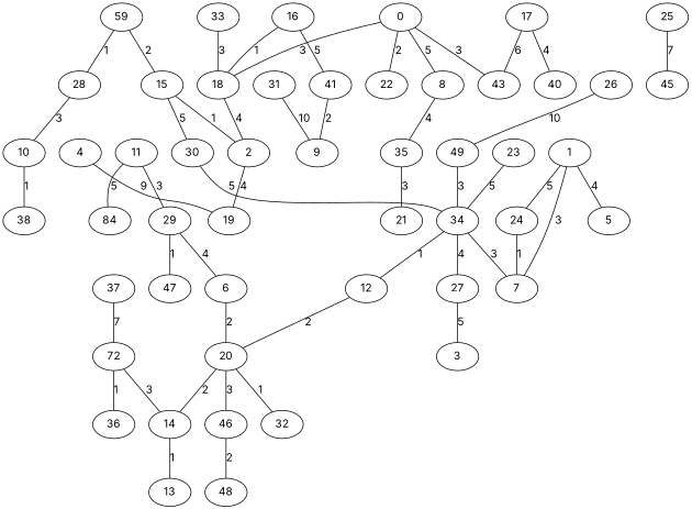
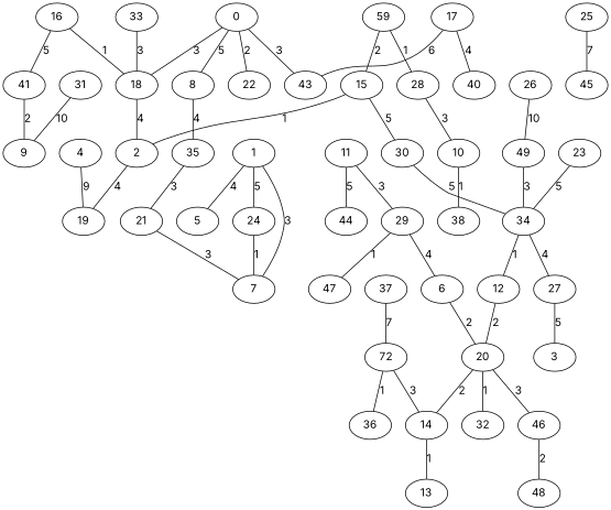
  graph {
    fontname=Inter
    node [fontname=Inter]
    edge [fontname=Inter]
    n1 [label=59]
    n2 [label=28]
    n3 [label=15]
    n4 [label=10]
    n5 [label=2]
    n6 [label=30]
    n7 [label=38]
    n8 [label=14]
    n9 [label=13]
    n10 [label=19]
    n11 [label=34]
    n12 [label=29]
    n13 [label=47]
    n14 [label=6]
    n15 [label=20]
    n16 [label=12]
    n17 [label=7]
    n18 [label=27]
    n19 [label=3]
    n20 [label=32]
    n21 [label=46]
    n22 [label=16]
    n23 [label=18]
    n24 [label=41]
    n25 [label=9]
    n26 [label=72]
    n27 [label=36]
    n28 [label=48]
    n29 [label=24]
    n30 [label=0]
    n31 [label=22]
    n32 [label=43]
    n33 [label=8]
    n34 [label=35]
    n35 [label=21]
    n36 [label=1]
    n37 [label=5]
    n38 [label=25]
    n39 [label=45]
    n40 [label=49]
    n41 [label=33]
    n42 [label=11]
-   n43 [label=84]
+   n43 [label=44]
    n44 [label=17]
    n45 [label=40]
    n46 [label=23]
    n47 [label=37]
    n48 [label=4]
    n49 [label=31]
    n50 [label=26]
    n1 -- n2 [label=1]
    n1 -- n3 [label=2]
    n2 -- n4 [label=3]
    n3 -- n5 [label=1]
    n3 -- n6 [label=5]
    n4 -- n7 [label=1]
    n5 -- n10 [label=4]
    n6 -- n11 [label=5]
    n8 -- n9 [label=1]
    n11 -- n16 [label=1]
-   n11 -- n17 [label=3]
+   n35 -- n17 [label=3]
    n11 -- n18 [label=4]
    n12 -- n13 [label=1]
    n12 -- n14 [label=4]
    n14 -- n15 [label=2]
    n15 -- n8 [label=2]
    n15 -- n20 [label=1]
    n15 -- n21 [label=3]
    n16 -- n15 [label=2]
    n18 -- n19 [label=5]
    n21 -- n28 [label=2]
    n22 -- n23 [label=1]
    n22 -- n24 [label=5]
    n23 -- n5 [label=4]
    n24 -- n25 [label=2]
    n26 -- n8 [label=3]
    n26 -- n27 [label=1]
    n29 -- n17 [label=1]
    n30 -- n23 [label=3]
    n30 -- n31 [label=2]
    n30 -- n32 [label=3]
    n30 -- n33 [label=5]
    n33 -- n34 [label=4]
    n34 -- n35 [label=3]
    n36 -- n17 [label=3]
    n36 -- n29 [label=5]
    n36 -- n37 [label=4]
    n38 -- n39 [label=7]
    n40 -- n11 [label=3]
    n41 -- n23 [label=3]
    n42 -- n12 [label=3]
    n42 -- n43 [label=5]
    n44 -- n32 [label=6]
    n44 -- n45 [label=4]
    n46 -- n11 [label=5]
    n47 -- n26 [label=7]
    n48 -- n10 [label=9]
    n49 -- n25 [label=10]
    n50 -- n40 [label=10]
  }
